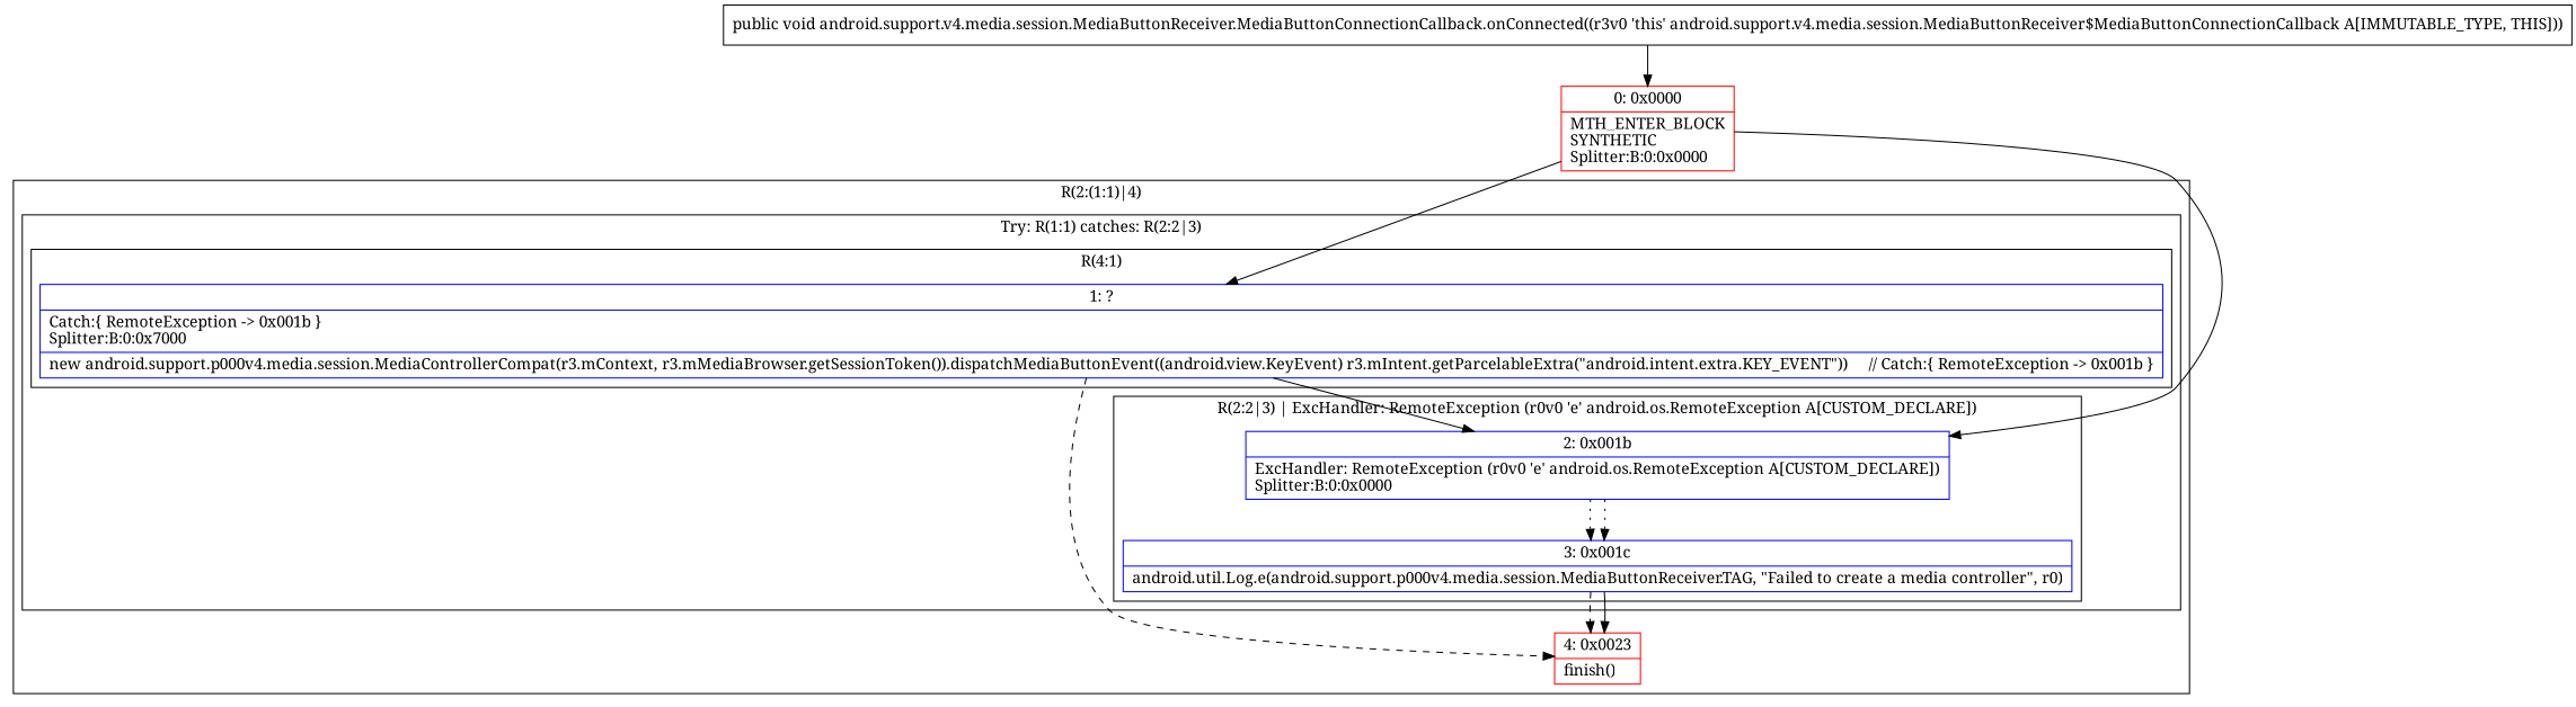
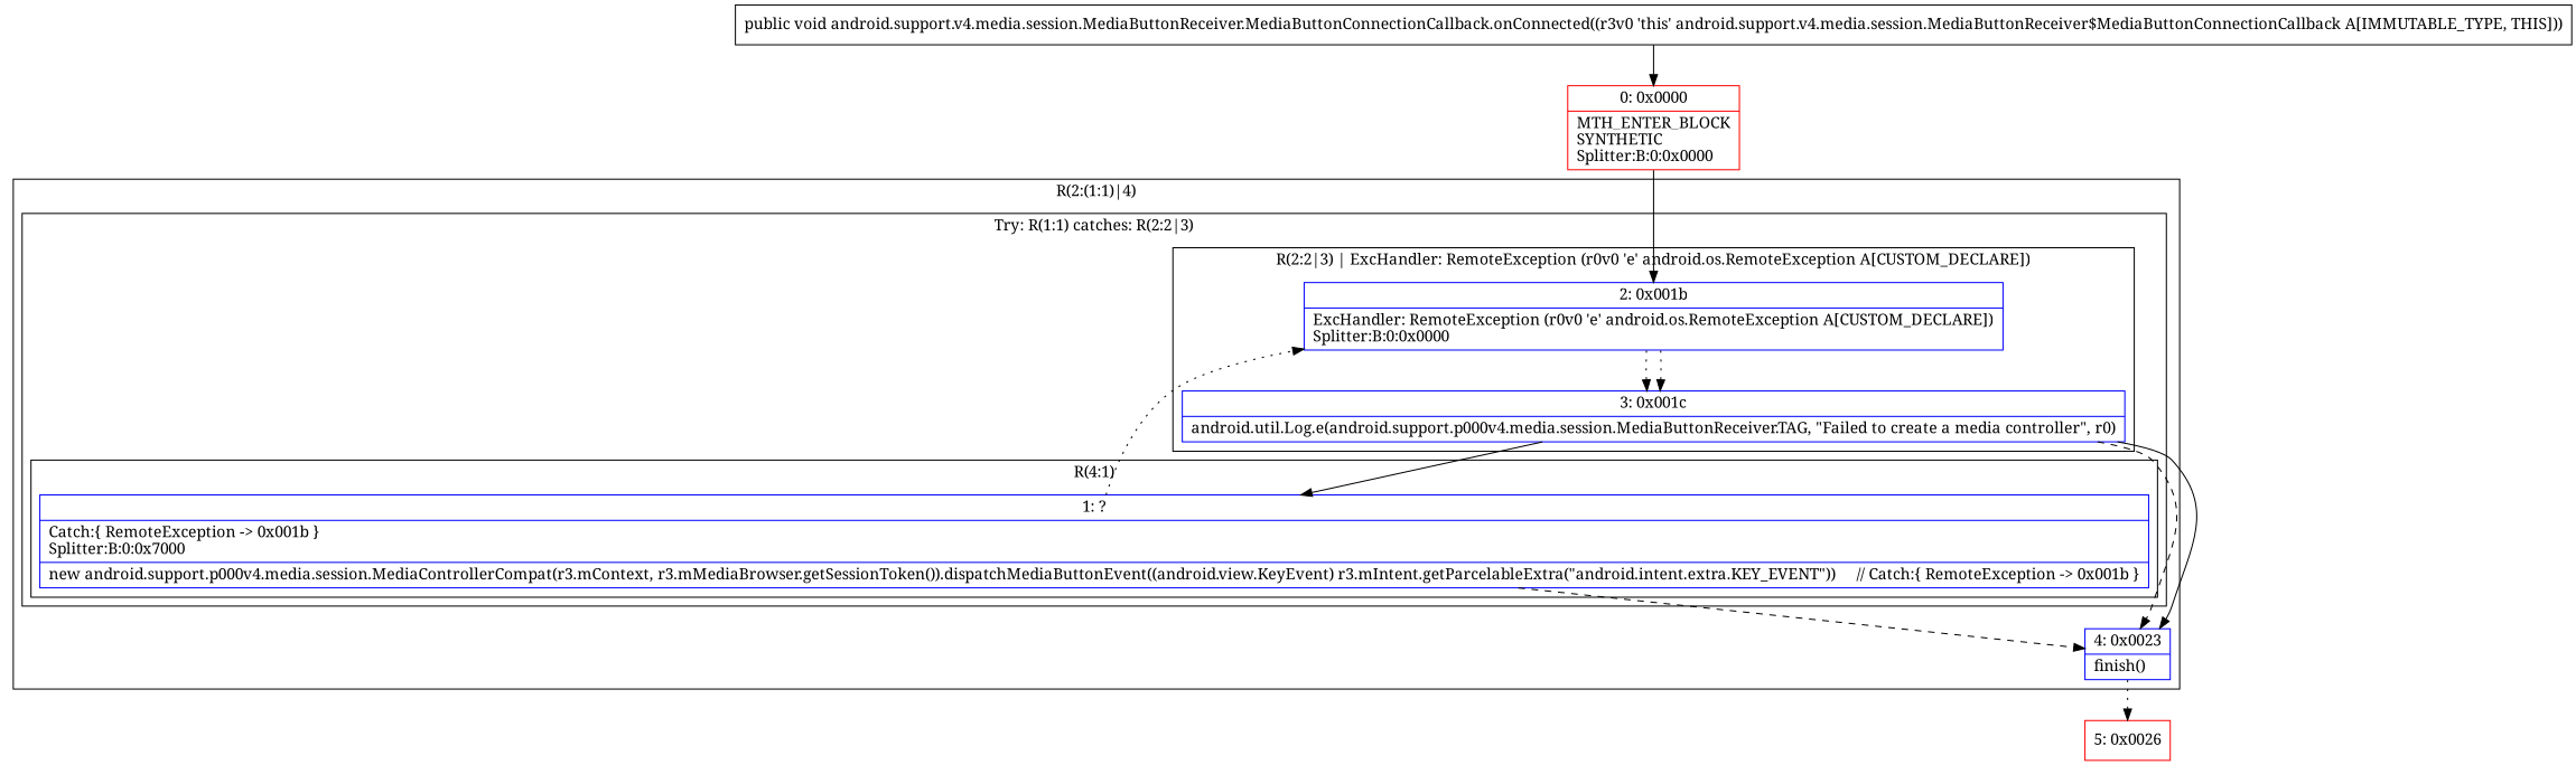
  digraph {
    fontname="Noto Serif"
    node [color=blue fontname="Noto Serif" shape=record]
    edge [fontname="Noto Serif" style=solid]
    n1 [label="{1\:\ ?|Catch:\{ RemoteException \-\> 0x001b \}\lSplitter:B:0:0x7000\l|new android.support.p000v4.media.session.MediaControllerCompat(r3.mContext, r3.mMediaBrowser.getSessionToken()).dispatchMediaButtonEvent((android.view.KeyEvent) r3.mIntent.getParcelableExtra(\"android.intent.extra.KEY_EVENT\"))     \/\/ Catch:\{ RemoteException \-\> 0x001b \}\l}"]
    n2 [label="{2\:\ 0x001b|ExcHandler: RemoteException (r0v0 'e' android.os.RemoteException A[CUSTOM_DECLARE])\lSplitter:B:0:0x0000\l}"]
    n3 [label="{3\:\ 0x001c|android.util.Log.e(android.support.p000v4.media.session.MediaButtonReceiver.TAG, \"Failed to create a media controller\", r0)\l}"]
-   n4 [color=red label="{4\:\ 0x0023|finish()\l}"]
+   n4 [label="{4\:\ 0x0023|finish()\l}"]
+   n5 [color=red label="{5\:\ 0x0026}"]
    n6 [color=red label="{0\:\ 0x0000|MTH_ENTER_BLOCK\lSYNTHETIC\lSplitter:B:0:0x0000\l}"]
    n7 [label="{public void android.support.v4.media.session.MediaButtonReceiver.MediaButtonConnectionCallback.onConnected((r3v0 'this' android.support.v4.media.session.MediaButtonReceiver$MediaButtonConnectionCallback A[IMMUTABLE_TYPE, THIS])) }" color=""]
    subgraph cluster_1 {
      label="R(2:(1:1)|4)"
      n4
      subgraph cluster_2 {
        label="Try: R(1:1) catches: R(2:2|3)"
        subgraph cluster_3 {
          label="R(4:1)"
          n1
        }
        subgraph cluster_4 {
          label="R(2:2|3) | ExcHandler: RemoteException (r0v0 'e' android.os.RemoteException A[CUSTOM_DECLARE])\l"
          n2
          n3
        }
      }
    }
    subgraph cluster_5 {
      label="R(2:2|3) | ExcHandler: RemoteException (r0v0 'e' android.os.RemoteException A[CUSTOM_DECLARE])\l"
    }
-   n1 -> n2
+   n1 -> n2 [style=dotted]
    n1 -> n4 [style=dashed]
    n2 -> n3 [style=dotted]
    n2 -> n3 [style=dotted]
    n3 -> n4 [style=dashed]
    n3 -> n4
-   n6 -> n1
+   n4 -> n5 [style=dotted]
+   n3 -> n1
    n6 -> n2
    n7 -> n6
  }
